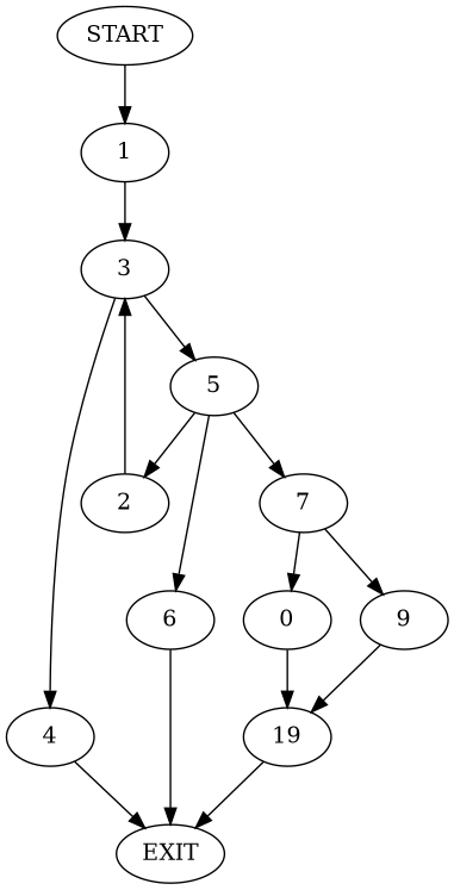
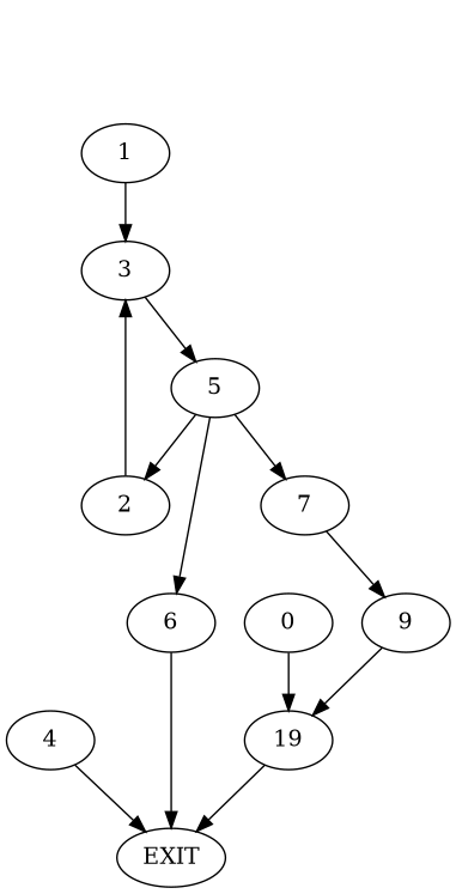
  digraph {
-   n1 [label=START]
    1
    3
    n4 [label=EXIT]
    2
    4
    5
    6
    7
    n10 [label=0]
    9
    n12 [label=19]
-   n1 -> 1
    1 -> 3
-   3 -> 4
    3 -> 5
    2 -> 3
    4 -> n4
    5 -> 2
    5 -> 6
    5 -> 7
    6 -> n4
-   7 -> n10
    7 -> 9
    n10 -> n12
    9 -> n12
    n12 -> n4
  }
